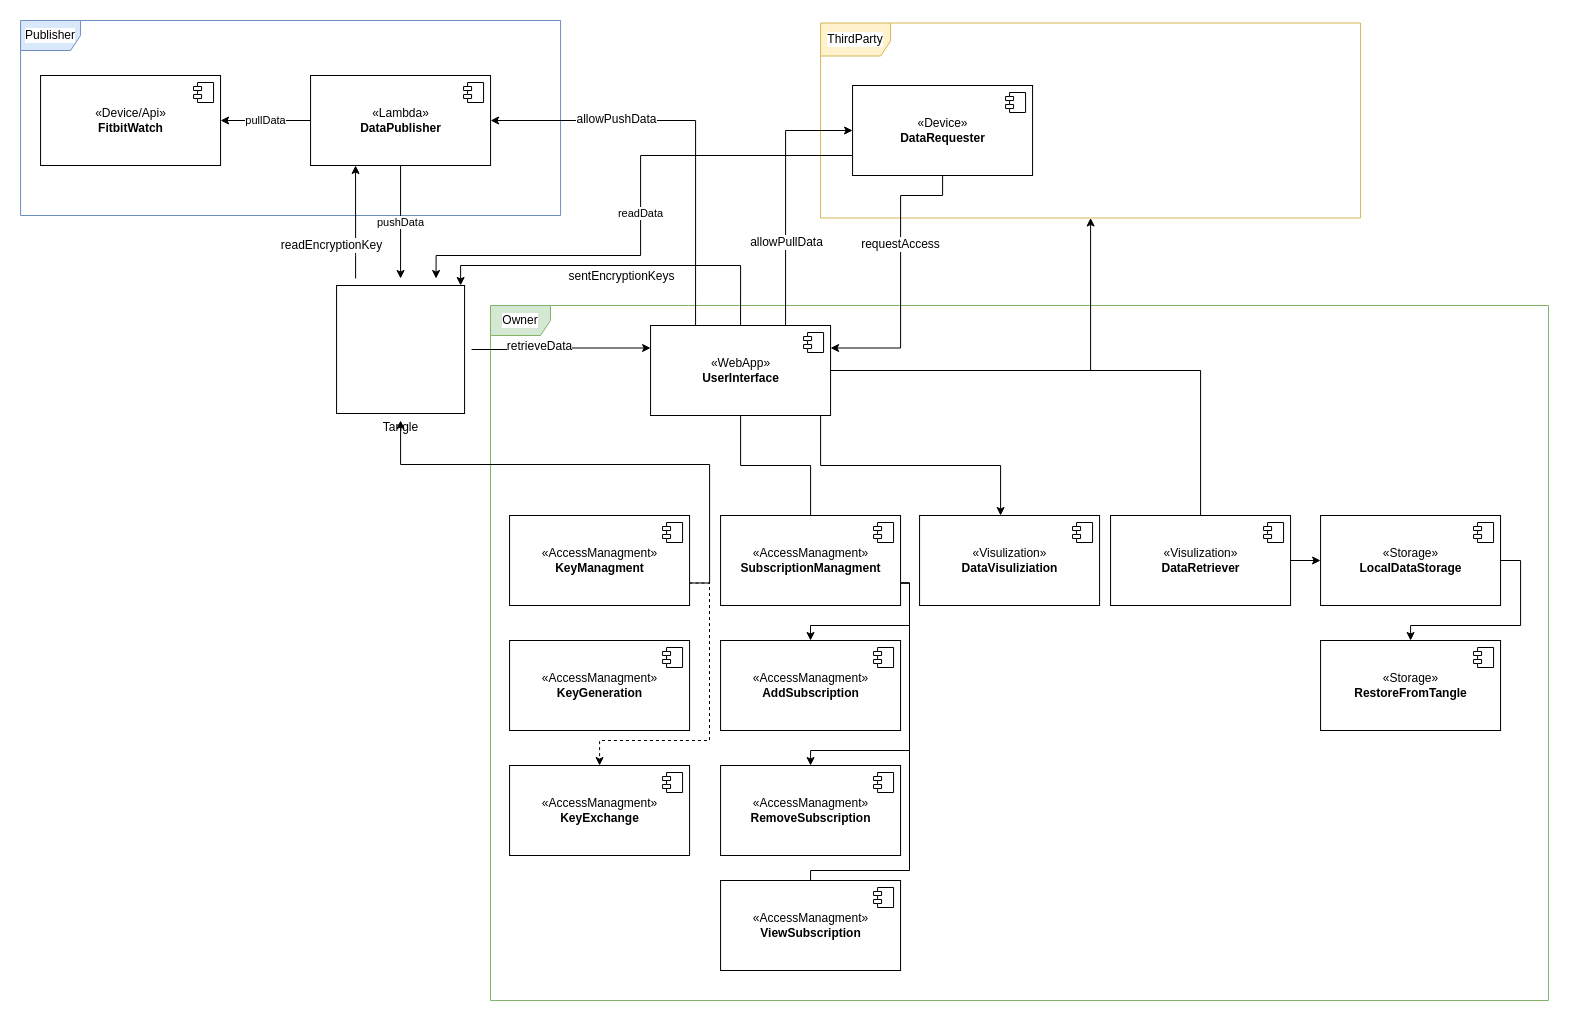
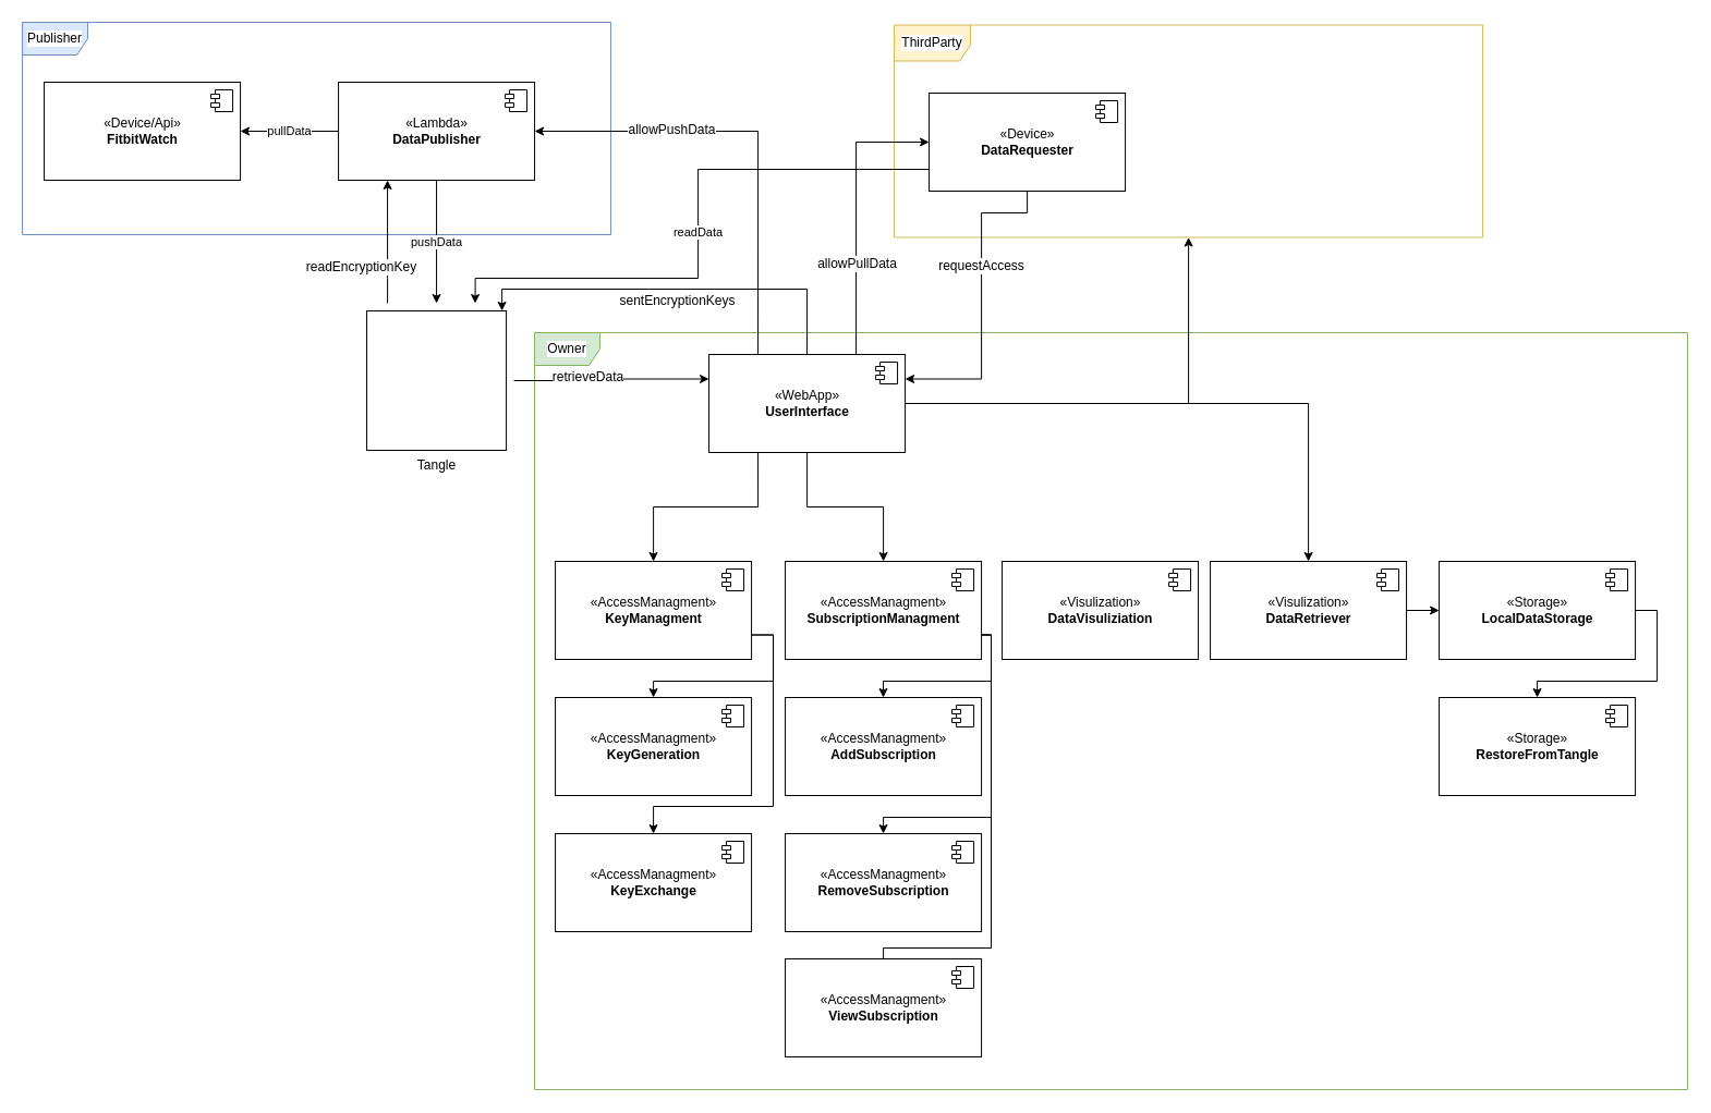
  <mxCell id="0" />
  <mxCell id="1" parent="0" />
  <mxCell id="2" value="Owner" style="shape=umlFrame;whiteSpace=wrap;html=1;labelBackgroundColor=#ffffff;fillColor=#d5e8d4;strokeColor=#82b366;" parent="1" vertex="1"><mxGeometry x="490" y="305" width="1058" height="695" as="geometry" /></mxCell>
  <mxCell id="3" value="Publisher" style="shape=umlFrame;whiteSpace=wrap;html=1;labelBackgroundColor=#ffffff;fillColor=#dae8fc;strokeColor=#6c8ebf;" parent="1" vertex="1"><mxGeometry x="20.071" y="20" width="540" height="195" as="geometry" /></mxCell>
  <mxCell id="4" value="ThirdParty" style="shape=umlFrame;whiteSpace=wrap;html=1;labelBackgroundColor=#ffffff;width=70;height=33;fillColor=#fff2cc;strokeColor=#d6b656;" parent="1" vertex="1"><mxGeometry x="820.071" y="22.5" width="540" height="195" as="geometry" /></mxCell>
  <mxCell id="5" style="edgeStyle=orthogonalEdgeStyle;rounded=0;orthogonalLoop=1;jettySize=auto;html=1;exitX=0;exitY=0.25;exitDx=0;exitDy=0;fontColor=#000000;startArrow=classic;startFill=1;endArrow=none;endFill=0;" parent="1" source="18" target="39" edge="1"><mxGeometry relative="1" as="geometry" /></mxCell>
  <mxCell id="6" value="retrieveData" style="text;html=1;resizable=0;points=[];align=center;verticalAlign=middle;labelBackgroundColor=#ffffff;fontColor=#000000;" parent="5" vertex="1" connectable="0"><mxGeometry x="0.255" y="-4" relative="1" as="geometry"><mxPoint as="offset" /></mxGeometry></mxCell>
  <mxCell id="7" style="edgeStyle=orthogonalEdgeStyle;rounded=0;orthogonalLoop=1;jettySize=auto;html=1;exitX=0.25;exitY=0;exitDx=0;exitDy=0;entryX=1;entryY=0.5;entryDx=0;entryDy=0;startArrow=none;startFill=0;endArrow=classic;endFill=1;fontColor=#000000;" parent="1" source="18" target="32" edge="1"><mxGeometry relative="1" as="geometry" /></mxCell>
  <mxCell id="8" value="allowPushData" style="text;html=1;resizable=0;points=[];align=center;verticalAlign=middle;labelBackgroundColor=#ffffff;fontColor=#000000;" parent="7" vertex="1" connectable="0"><mxGeometry x="0.206" y="38" relative="1" as="geometry"><mxPoint x="-38" y="-40" as="offset" /></mxGeometry></mxCell>
- <mxCell id="9" style="edgeStyle=orthogonalEdgeStyle;rounded=0;orthogonalLoop=1;jettySize=auto;html=1;exitX=0.75;exitY=1;exitDx=0;exitDy=0;startArrow=none;startFill=0;endArrow=classic;endFill=1;fontColor=#000000;" parent="1" source="18" target="40" edge="1"><mxGeometry relative="1" as="geometry"><Array as="points"><mxPoint x="820.071" y="415" /><mxPoint x="820.071" y="465" /><mxPoint x="1000.071" y="465" /></Array></mxGeometry></mxCell>
- <mxCell id="10" value="" style="edgeStyle=orthogonalEdgeStyle;rounded=0;orthogonalLoop=1;jettySize=auto;html=1;startArrow=none;startFill=0;endArrow=none;endFill=1;fontColor=#000000;" parent="1" source="18" target="29" edge="1"><mxGeometry relative="1" as="geometry" /></mxCell>
- <mxCell id="12" value="" style="edgeStyle=orthogonalEdgeStyle;rounded=0;orthogonalLoop=1;jettySize=auto;html=1;startArrow=none;startFill=0;endArrow=none;endFill=1;fontColor=#000000;" parent="1" source="18" target="24" edge="1"><mxGeometry relative="1" as="geometry" /></mxCell>
+ <mxCell id="10" value="" style="edgeStyle=orthogonalEdgeStyle;rounded=0;orthogonalLoop=1;jettySize=auto;html=1;startArrow=none;startFill=0;endArrow=classic;endFill=1;fontColor=#000000;" parent="1" source="18" target="29" edge="1"><mxGeometry relative="1" as="geometry" /></mxCell>
+ <mxCell id="11" value="" style="edgeStyle=orthogonalEdgeStyle;rounded=0;orthogonalLoop=1;jettySize=auto;html=1;startArrow=none;startFill=0;endArrow=classic;endFill=1;fontColor=#000000;exitX=0.25;exitY=1;exitDx=0;exitDy=0;" parent="1" source="18" target="49" edge="1"><mxGeometry relative="1" as="geometry" /></mxCell>
+ <mxCell id="12" value="" style="edgeStyle=orthogonalEdgeStyle;rounded=0;orthogonalLoop=1;jettySize=auto;html=1;startArrow=none;startFill=0;endArrow=classic;endFill=1;fontColor=#000000;" parent="1" source="18" target="24" edge="1"><mxGeometry relative="1" as="geometry" /></mxCell>
  <mxCell id="13" style="edgeStyle=orthogonalEdgeStyle;rounded=0;orthogonalLoop=1;jettySize=auto;html=1;exitX=0.5;exitY=0;exitDx=0;exitDy=0;entryX=0.923;entryY=0.049;entryDx=0;entryDy=0;startArrow=none;startFill=0;endArrow=classic;endFill=1;fontColor=#000000;entryPerimeter=0;" parent="1" source="18" target="39" edge="1"><mxGeometry relative="1" as="geometry" /></mxCell>
  <mxCell id="14" value="sentEncryptionKeys&lt;br&gt;" style="text;html=1;resizable=0;points=[];align=center;verticalAlign=middle;labelBackgroundColor=#ffffff;fontColor=#000000;" parent="13" vertex="1" connectable="0"><mxGeometry x="0.694" y="-3" relative="1" as="geometry"><mxPoint x="125.5" y="13.5" as="offset" /></mxGeometry></mxCell>
  <mxCell id="15" style="edgeStyle=orthogonalEdgeStyle;rounded=0;orthogonalLoop=1;jettySize=auto;html=1;exitX=0.75;exitY=0;exitDx=0;exitDy=0;entryX=0;entryY=0.5;entryDx=0;entryDy=0;startArrow=none;startFill=0;endArrow=classic;endFill=1;fontColor=#000000;" parent="1" source="18" target="45" edge="1"><mxGeometry relative="1" as="geometry" /></mxCell>
  <mxCell id="16" value="allowPullData" style="text;html=1;resizable=0;points=[];align=center;verticalAlign=middle;labelBackgroundColor=#ffffff;fontColor=#000000;" parent="15" vertex="1" connectable="0"><mxGeometry x="-0.359" relative="1" as="geometry"><mxPoint as="offset" /></mxGeometry></mxCell>
  <mxCell id="17" style="edgeStyle=orthogonalEdgeStyle;rounded=0;orthogonalLoop=1;jettySize=auto;html=1;exitX=1;exitY=0.5;exitDx=0;exitDy=0;startArrow=none;startFill=0;endArrow=classic;endFill=1;fontColor=#000000;" parent="1" source="18" target="4" edge="1"><mxGeometry relative="1" as="geometry" /></mxCell>
  <mxCell id="18" value="«WebApp»&lt;br&gt;&lt;b&gt;UserInterface&lt;/b&gt;" style="html=1;" parent="1" vertex="1"><mxGeometry x="650.071" y="325" width="180" height="90" as="geometry" /></mxCell>
  <mxCell id="19" value="" style="shape=component;jettyWidth=8;jettyHeight=4;" parent="18" vertex="1"><mxGeometry x="1" width="20" height="20" relative="1" as="geometry"><mxPoint x="-27" y="7" as="offset" /></mxGeometry></mxCell>
  <mxCell id="20" style="edgeStyle=orthogonalEdgeStyle;rounded=0;orthogonalLoop=1;jettySize=auto;html=1;exitX=1;exitY=0.5;exitDx=0;exitDy=0;entryX=0.5;entryY=0;entryDx=0;entryDy=0;startArrow=none;startFill=0;endArrow=classic;endFill=1;fontColor=#000000;" parent="1" source="21" target="61" edge="1"><mxGeometry relative="1" as="geometry" /></mxCell>
  <mxCell id="21" value="«Storage»&lt;br&gt;&lt;b&gt;LocalDataStorage&lt;/b&gt;" style="html=1;" parent="1" vertex="1"><mxGeometry x="1320.071" y="515" width="180" height="90" as="geometry" /></mxCell>
  <mxCell id="22" value="" style="shape=component;jettyWidth=8;jettyHeight=4;" parent="21" vertex="1"><mxGeometry x="1" width="20" height="20" relative="1" as="geometry"><mxPoint x="-27" y="7" as="offset" /></mxGeometry></mxCell>
  <mxCell id="23" style="edgeStyle=orthogonalEdgeStyle;rounded=0;orthogonalLoop=1;jettySize=auto;html=1;exitX=1;exitY=0.5;exitDx=0;exitDy=0;entryX=0;entryY=0.5;entryDx=0;entryDy=0;startArrow=none;startFill=0;endArrow=classic;endFill=1;fontColor=#000000;" parent="1" source="24" target="21" edge="1"><mxGeometry relative="1" as="geometry" /></mxCell>
  <mxCell id="24" value="«Visulization»&lt;br&gt;&lt;b&gt;DataRetriever&lt;/b&gt;" style="html=1;" parent="1" vertex="1"><mxGeometry x="1110.071" y="515" width="180" height="90" as="geometry" /></mxCell>
  <mxCell id="25" value="" style="shape=component;jettyWidth=8;jettyHeight=4;" parent="24" vertex="1"><mxGeometry x="1" width="20" height="20" relative="1" as="geometry"><mxPoint x="-27" y="7" as="offset" /></mxGeometry></mxCell>
  <mxCell id="26" style="edgeStyle=orthogonalEdgeStyle;rounded=0;orthogonalLoop=1;jettySize=auto;html=1;exitX=1;exitY=0.75;exitDx=0;exitDy=0;startArrow=none;startFill=0;endArrow=classic;endFill=1;fontColor=#000000;" parent="1" source="29" target="55" edge="1"><mxGeometry relative="1" as="geometry"><Array as="points"><mxPoint x="909" y="582" /><mxPoint x="909" y="625" /><mxPoint x="810" y="625" /></Array></mxGeometry></mxCell>
  <mxCell id="27" style="edgeStyle=orthogonalEdgeStyle;rounded=0;orthogonalLoop=1;jettySize=auto;html=1;exitX=1;exitY=0.75;exitDx=0;exitDy=0;entryX=0.5;entryY=0;entryDx=0;entryDy=0;startArrow=none;startFill=0;endArrow=classic;endFill=1;fontColor=#000000;" parent="1" source="29" target="57" edge="1"><mxGeometry relative="1" as="geometry"><Array as="points"><mxPoint x="909" y="582" /><mxPoint x="909" y="750" /><mxPoint x="810" y="750" /></Array></mxGeometry></mxCell>
  <mxCell id="28" style="edgeStyle=orthogonalEdgeStyle;rounded=0;orthogonalLoop=1;jettySize=auto;html=1;exitX=1;exitY=0.75;exitDx=0;exitDy=0;entryX=0.5;entryY=0;entryDx=0;entryDy=0;startArrow=none;startFill=0;endArrow=none;endFill=1;fontColor=#000000;" parent="1" source="29" target="59" edge="1"><mxGeometry relative="1" as="geometry"><Array as="points"><mxPoint x="909" y="582" /><mxPoint x="909" y="870" /><mxPoint x="810" y="870" /></Array></mxGeometry></mxCell>
  <mxCell id="29" value="«AccessManagment»&lt;br&gt;&lt;b&gt;SubscriptionManagment&lt;/b&gt;" style="html=1;" parent="1" vertex="1"><mxGeometry x="720.071" y="515" width="180" height="90" as="geometry" /></mxCell>
  <mxCell id="30" value="" style="shape=component;jettyWidth=8;jettyHeight=4;" parent="29" vertex="1"><mxGeometry x="1" width="20" height="20" relative="1" as="geometry"><mxPoint x="-27" y="7" as="offset" /></mxGeometry></mxCell>
  <mxCell id="31" value="pushData" style="edgeStyle=orthogonalEdgeStyle;rounded=0;orthogonalLoop=1;jettySize=auto;html=1;exitX=0.5;exitY=1;exitDx=0;exitDy=0;fontColor=#000000;" parent="1" source="32" target="39" edge="1"><mxGeometry relative="1" as="geometry" /></mxCell>
  <mxCell id="32" value="«Lambda»&lt;br&gt;&lt;b&gt;DataPublisher&lt;/b&gt;" style="html=1;" parent="1" vertex="1"><mxGeometry x="310.071" y="75" width="180" height="90" as="geometry" /></mxCell>
  <mxCell id="33" value="" style="shape=component;jettyWidth=8;jettyHeight=4;" parent="32" vertex="1"><mxGeometry x="1" width="20" height="20" relative="1" as="geometry"><mxPoint x="-27" y="7" as="offset" /></mxGeometry></mxCell>
  <mxCell id="34" value="pullData&lt;br&gt;" style="edgeStyle=orthogonalEdgeStyle;rounded=0;orthogonalLoop=1;jettySize=auto;html=1;exitX=1;exitY=0.5;exitDx=0;exitDy=0;entryX=0;entryY=0.5;entryDx=0;entryDy=0;startArrow=classic;startFill=1;endArrow=none;endFill=0;" parent="1" source="35" target="32" edge="1"><mxGeometry relative="1" as="geometry" /></mxCell>
  <mxCell id="35" value="«Device/Api»&lt;br&gt;&lt;b&gt;FitbitWatch&lt;/b&gt;" style="html=1;" parent="1" vertex="1"><mxGeometry x="40.071" y="75" width="180" height="90" as="geometry" /></mxCell>
  <mxCell id="36" value="" style="shape=component;jettyWidth=8;jettyHeight=4;" parent="35" vertex="1"><mxGeometry x="1" width="20" height="20" relative="1" as="geometry"><mxPoint x="-27" y="7" as="offset" /></mxGeometry></mxCell>
  <mxCell id="37" style="edgeStyle=orthogonalEdgeStyle;rounded=0;orthogonalLoop=1;jettySize=auto;html=1;entryX=0.25;entryY=1;entryDx=0;entryDy=0;startArrow=none;startFill=0;endArrow=classic;endFill=1;fontColor=#000000;" parent="1" source="39" target="32" edge="1"><mxGeometry relative="1" as="geometry"><Array as="points"><mxPoint x="355.071" y="255" /><mxPoint x="355.071" y="255" /></Array></mxGeometry></mxCell>
  <mxCell id="38" value="readEncryptionKey" style="text;html=1;resizable=0;points=[];align=center;verticalAlign=middle;labelBackgroundColor=#ffffff;fontColor=#000000;" parent="37" vertex="1" connectable="0"><mxGeometry x="-0.221" y="-1" relative="1" as="geometry"><mxPoint x="-25.5" y="11" as="offset" /></mxGeometry></mxCell>
  <mxCell id="39" value="Tangle&lt;br&gt;" style="shape=image;html=1;verticalAlign=top;verticalLabelPosition=bottom;labelBackgroundColor=#ffffff;imageAspect=0;aspect=fixed;image=https://cdn3.iconfinder.com/data/icons/technology-mix/200/Technology_Mix_-_Final-07-128.png;fontColor=#000000;labelBorderColor=none;imageBackground=none;imageBorder=#000000;perimeterSpacing=7;" parent="1" vertex="1"><mxGeometry x="336.071" y="285" width="128" height="128" as="geometry" /></mxCell>
  <mxCell id="40" value="«Visulization»&lt;br&gt;&lt;b&gt;DataVisuliziation&lt;/b&gt;" style="html=1;labelBackgroundColor=#ffffff;fontColor=#000000;" parent="1" vertex="1"><mxGeometry x="919.071" y="515" width="180" height="90" as="geometry" /></mxCell>
  <mxCell id="41" value="" style="shape=component;jettyWidth=8;jettyHeight=4;" parent="40" vertex="1"><mxGeometry x="1" width="20" height="20" relative="1" as="geometry"><mxPoint x="-27" y="7" as="offset" /></mxGeometry></mxCell>
  <mxCell id="42" style="edgeStyle=orthogonalEdgeStyle;rounded=0;orthogonalLoop=1;jettySize=auto;html=1;startArrow=none;startFill=0;endArrow=classic;endFill=1;fontColor=#000000;entryX=1;entryY=0.25;entryDx=0;entryDy=0;" parent="1" source="45" target="18" edge="1"><mxGeometry relative="1" as="geometry"><Array as="points"><mxPoint x="942.071" y="195" /><mxPoint x="900.071" y="195" /><mxPoint x="900.071" y="347" /></Array></mxGeometry></mxCell>
  <mxCell id="43" value="requestAccess" style="text;html=1;resizable=0;points=[];align=center;verticalAlign=middle;labelBackgroundColor=#ffffff;fontColor=#000000;" parent="42" vertex="1" connectable="0"><mxGeometry x="-0.224" y="-1" relative="1" as="geometry"><mxPoint as="offset" /></mxGeometry></mxCell>
  <mxCell id="44" value="readData" style="edgeStyle=orthogonalEdgeStyle;orthogonalLoop=1;jettySize=auto;html=1;entryX=0.75;entryY=0;entryDx=0;entryDy=0;startArrow=none;startFill=0;endArrow=classic;endFill=1;fontColor=#000000;rounded=0;" parent="1" source="45" target="39" edge="1"><mxGeometry relative="1" as="geometry"><Array as="points"><mxPoint x="640.071" y="155" /><mxPoint x="640.071" y="255" /><mxPoint x="436.071" y="255" /></Array></mxGeometry></mxCell>
  <mxCell id="45" value="«Device»&lt;br&gt;&lt;b&gt;DataRequester&lt;/b&gt;" style="html=1;labelBackgroundColor=#ffffff;fontColor=#000000;" parent="1" vertex="1"><mxGeometry x="852.071" y="85" width="180" height="90" as="geometry" /></mxCell>
  <mxCell id="46" value="" style="shape=component;jettyWidth=8;jettyHeight=4;" parent="45" vertex="1"><mxGeometry x="1" width="20" height="20" relative="1" as="geometry"><mxPoint x="-27" y="7" as="offset" /></mxGeometry></mxCell>
- <mxCell id="47" style="edgeStyle=orthogonalEdgeStyle;rounded=0;orthogonalLoop=1;jettySize=auto;html=1;exitX=1;exitY=0.75;exitDx=0;exitDy=0;startArrow=none;startFill=0;endArrow=classic;endFill=1;fontColor=#000000;" parent="1" source="49" target="39" edge="1"><mxGeometry relative="1" as="geometry" /></mxCell>
- <mxCell id="48" style="edgeStyle=orthogonalEdgeStyle;rounded=0;orthogonalLoop=1;jettySize=auto;html=1;exitX=1;exitY=0.75;exitDx=0;exitDy=0;entryX=0.5;entryY=0;entryDx=0;entryDy=0;startArrow=none;startFill=0;endArrow=classic;endFill=1;fontColor=#000000;dashed=1;" parent="1" source="49" target="53" edge="1"><mxGeometry relative="1" as="geometry"><Array as="points"><mxPoint x="709" y="582" /><mxPoint x="709" y="740" /><mxPoint x="599" y="740" /></Array></mxGeometry></mxCell>
+ <mxCell id="47" style="edgeStyle=orthogonalEdgeStyle;rounded=0;orthogonalLoop=1;jettySize=auto;html=1;exitX=1;exitY=0.75;exitDx=0;exitDy=0;startArrow=none;startFill=0;endArrow=classic;endFill=1;fontColor=#000000;" parent="1" source="49" target="51" edge="1"><mxGeometry relative="1" as="geometry" /></mxCell>
+ <mxCell id="48" style="edgeStyle=orthogonalEdgeStyle;rounded=0;orthogonalLoop=1;jettySize=auto;html=1;exitX=1;exitY=0.75;exitDx=0;exitDy=0;entryX=0.5;entryY=0;entryDx=0;entryDy=0;startArrow=none;startFill=0;endArrow=classic;endFill=1;fontColor=#000000;" parent="1" source="49" target="53" edge="1"><mxGeometry relative="1" as="geometry"><Array as="points"><mxPoint x="709" y="582" /><mxPoint x="709" y="740" /><mxPoint x="599" y="740" /></Array></mxGeometry></mxCell>
  <mxCell id="49" value="«AccessManagment»&lt;br&gt;&lt;b&gt;KeyManagment&lt;/b&gt;" style="html=1;" parent="1" vertex="1"><mxGeometry x="509.071" y="515" width="180" height="90" as="geometry" /></mxCell>
  <mxCell id="50" value="" style="shape=component;jettyWidth=8;jettyHeight=4;" parent="49" vertex="1"><mxGeometry x="1" width="20" height="20" relative="1" as="geometry"><mxPoint x="-27" y="7" as="offset" /></mxGeometry></mxCell>
  <mxCell id="51" value="«AccessManagment»&lt;br&gt;&lt;b&gt;KeyGeneration&lt;br&gt;&lt;/b&gt;" style="html=1;" parent="1" vertex="1"><mxGeometry x="509.071" y="640" width="180" height="90" as="geometry" /></mxCell>
  <mxCell id="52" value="" style="shape=component;jettyWidth=8;jettyHeight=4;" parent="51" vertex="1"><mxGeometry x="1" width="20" height="20" relative="1" as="geometry"><mxPoint x="-27" y="7" as="offset" /></mxGeometry></mxCell>
  <mxCell id="53" value="«AccessManagment»&lt;br&gt;&lt;b&gt;KeyExchange&lt;/b&gt;" style="html=1;" parent="1" vertex="1"><mxGeometry x="509.071" y="765" width="180" height="90" as="geometry" /></mxCell>
  <mxCell id="54" value="" style="shape=component;jettyWidth=8;jettyHeight=4;" parent="53" vertex="1"><mxGeometry x="1" width="20" height="20" relative="1" as="geometry"><mxPoint x="-27" y="7" as="offset" /></mxGeometry></mxCell>
  <mxCell id="55" value="«AccessManagment»&lt;br&gt;&lt;b&gt;AddSubscription&lt;/b&gt;" style="html=1;" parent="1" vertex="1"><mxGeometry x="720.071" y="640" width="180" height="90" as="geometry" /></mxCell>
  <mxCell id="56" value="" style="shape=component;jettyWidth=8;jettyHeight=4;" parent="55" vertex="1"><mxGeometry x="1" width="20" height="20" relative="1" as="geometry"><mxPoint x="-27" y="7" as="offset" /></mxGeometry></mxCell>
  <mxCell id="57" value="«AccessManagment»&lt;br&gt;&lt;b&gt;RemoveSubscription&lt;/b&gt;" style="html=1;" parent="1" vertex="1"><mxGeometry x="720.071" y="765" width="180" height="90" as="geometry" /></mxCell>
  <mxCell id="58" value="" style="shape=component;jettyWidth=8;jettyHeight=4;" parent="57" vertex="1"><mxGeometry x="1" width="20" height="20" relative="1" as="geometry"><mxPoint x="-27" y="7" as="offset" /></mxGeometry></mxCell>
  <mxCell id="59" value="«AccessManagment»&lt;br&gt;&lt;b&gt;ViewSubscription&lt;/b&gt;" style="html=1;" parent="1" vertex="1"><mxGeometry x="720.071" y="880" width="180" height="90" as="geometry" /></mxCell>
  <mxCell id="60" value="" style="shape=component;jettyWidth=8;jettyHeight=4;" parent="59" vertex="1"><mxGeometry x="1" width="20" height="20" relative="1" as="geometry"><mxPoint x="-27" y="7" as="offset" /></mxGeometry></mxCell>
  <mxCell id="61" value="«Storage»&lt;br&gt;&lt;b&gt;RestoreFromTangle&lt;/b&gt;" style="html=1;" parent="1" vertex="1"><mxGeometry x="1320.071" y="640" width="180" height="90" as="geometry" /></mxCell>
  <mxCell id="62" value="" style="shape=component;jettyWidth=8;jettyHeight=4;" parent="61" vertex="1"><mxGeometry x="1" width="20" height="20" relative="1" as="geometry"><mxPoint x="-27" y="7" as="offset" /></mxGeometry></mxCell>
